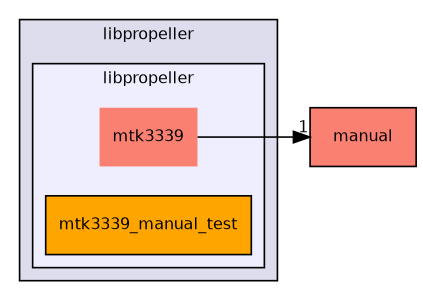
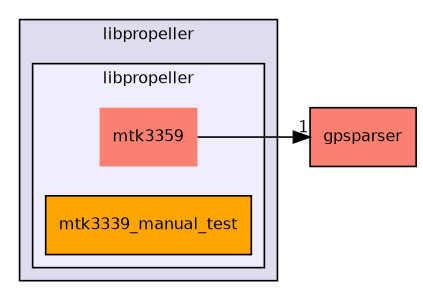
  digraph {
    compound=true
    rankdir=LR
    node [fontname=Helvetica fontsize=10 shape=box style=filled fillcolor=salmon]
-   n1 [label=mtk3339 shape=plaintext]
+   n1 [label=mtk3359 shape=plaintext]
    n2 [color=black fillcolor=orange label=mtk3339_manual_test]
-   n3 [label=manual]
+   n3 [label=gpsparser]
    subgraph cluster_1 {
      bgcolor="#ddddee"
      fontname=Helvetica
      fontsize=10
      label=libpropeller
      pencolor=black
      subgraph cluster_2 {
        bgcolor="#eeeeff"
        fontname=Helvetica
        fontsize=10
        pencolor=black
        n1
        n2
      }
    }
    n1 -> n3 [headlabel=1 labeldistance=1.5 labelfontname=Helvetica labelfontsize=10]
  }
